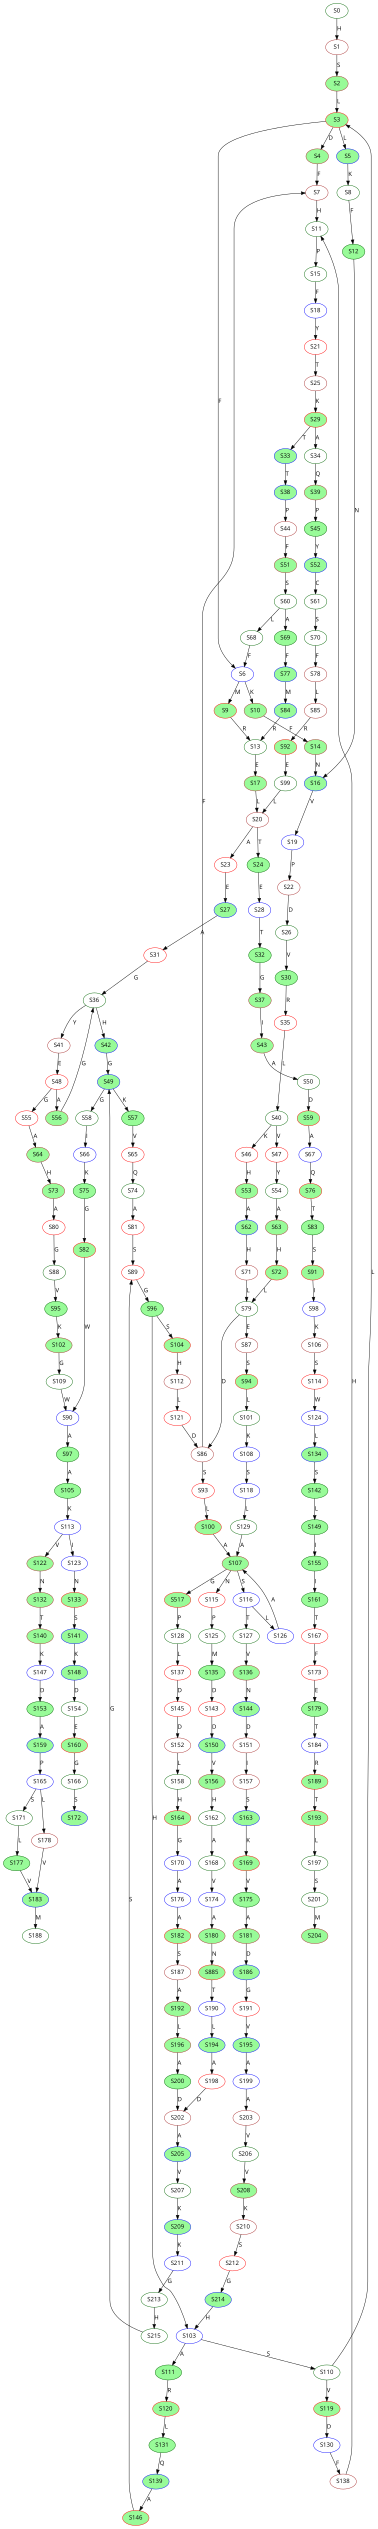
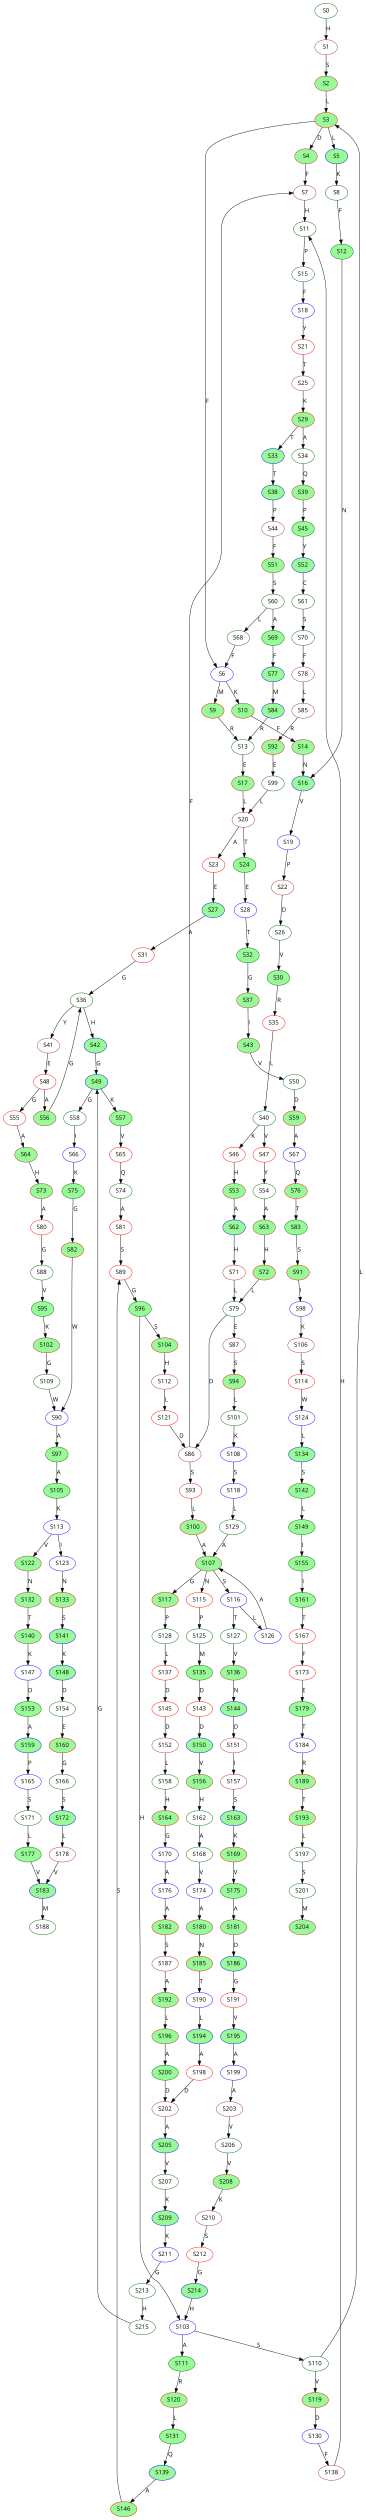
  strict digraph {
    fontname="Open Sans"
    node [color=darkgreen fillcolor=white fontname="Open Sans" style=filled]
    edge [fontname="Open Sans"]
    S1 [color=brown]
    S0
    S2 [color=brown fillcolor=palegreen]
    S3 [color=red fillcolor=palegreen]
    S4 [color=brown fillcolor=palegreen]
    S5 [color=blue fillcolor=palegreen]
    S6 [color=blue]
    S7 [color=brown]
    S8
    S9 [color=red fillcolor=palegreen]
    S10 [color=brown fillcolor=palegreen]
    S11
    S12 [fillcolor=palegreen]
    S13
    S14 [color=brown fillcolor=palegreen]
    S15
    S16 [color=blue fillcolor=palegreen]
    S17 [color=brown fillcolor=palegreen]
    S18 [color=blue]
    S19 [color=blue]
    S20 [color=brown]
    S21 [color=red]
    S22 [color=brown]
    S23 [color=red]
    S24 [fillcolor=palegreen]
    S25 [color=brown]
    S26
    S27 [color=blue fillcolor=palegreen]
    S28 [color=blue]
    S29 [color=red fillcolor=palegreen]
    S30 [fillcolor=palegreen]
    S31 [color=red]
    S32 [fillcolor=palegreen]
    S33 [color=blue fillcolor=palegreen]
    S34
    S35 [color=red]
    S36
    S37 [color=brown fillcolor=palegreen]
    S38 [color=blue fillcolor=palegreen]
    S39 [color=brown fillcolor=palegreen]
    S40
    S41 [color=brown]
    S42 [color=blue fillcolor=palegreen]
    S43 [color=brown fillcolor=palegreen]
    S44 [color=brown]
    S45 [fillcolor=palegreen]
    S46 [color=red]
    S47 [color=red]
    S48 [color=red]
    S49 [color=blue fillcolor=palegreen]
    S50
    S51 [color=brown fillcolor=palegreen]
    S52 [color=blue fillcolor=palegreen]
    S53 [color=brown fillcolor=palegreen]
    S54
    S55 [color=red]
    S56 [color=brown fillcolor=palegreen]
    S57 [fillcolor=palegreen]
    S58
    S59 [color=red fillcolor=palegreen]
    S60
    S61
    S62 [color=blue fillcolor=palegreen]
    S63 [color=brown fillcolor=palegreen]
    S64 [color=brown fillcolor=palegreen]
    S65 [color=red]
    S66 [color=blue]
    S67 [color=blue]
    S68
    S69 [fillcolor=palegreen]
    S70
    S71 [color=brown]
    S72 [color=red fillcolor=palegreen]
    S73 [color=brown fillcolor=palegreen]
    S74
    S75 [fillcolor=palegreen]
    S76 [color=red fillcolor=palegreen]
    S77 [color=blue fillcolor=palegreen]
    S78 [color=brown]
    S79
    S80 [color=red]
    S81 [color=red]
    S82 [color=red fillcolor=palegreen]
    S83 [fillcolor=palegreen]
    S84 [color=blue fillcolor=palegreen]
    S85 [color=brown]
    S86 [color=brown]
    S87 [color=brown]
    S88
    S89 [color=red]
    S90 [color=blue]
    S91 [color=red fillcolor=palegreen]
    S92 [color=red fillcolor=palegreen]
    S93 [color=red]
    S94 [color=red fillcolor=palegreen]
    S95 [fillcolor=palegreen]
    S96 [fillcolor=palegreen]
    S97 [fillcolor=palegreen]
    S98 [color=blue]
    S99
    S100 [color=red fillcolor=palegreen]
    S101
    S102 [color=brown fillcolor=palegreen]
    S103 [color=blue]
    S104 [color=red fillcolor=palegreen]
    S105 [fillcolor=palegreen]
    S106 [color=brown]
    S107 [color=brown fillcolor=palegreen]
    S108 [color=blue]
    S109
    S110
    S111 [fillcolor=palegreen]
    S112 [color=brown]
    S113 [color=blue]
    S114 [color=red]
    S115 [color=red]
    S116 [color=blue]
-   S117 [color=red fillcolor=palegreen label=S517]
+   S117 [color=red fillcolor=palegreen]
    S118 [color=blue]
    S119 [color=red fillcolor=palegreen]
    S120 [color=red fillcolor=palegreen]
    S121 [color=red]
    S122 [color=brown fillcolor=palegreen]
    S123 [color=blue]
    S124 [color=blue]
    S125
    S126 [color=blue]
    S127
    S128
    S129
    S130 [color=blue]
    S131 [fillcolor=palegreen]
    S132 [color=brown fillcolor=palegreen]
    S133 [color=red fillcolor=palegreen]
    S134 [color=blue fillcolor=palegreen]
    S135 [fillcolor=palegreen]
    S136 [color=brown fillcolor=palegreen]
    S137 [color=red]
    S138 [color=brown]
    S139 [color=blue fillcolor=palegreen]
    S140 [color=brown fillcolor=palegreen]
    S141 [color=blue fillcolor=palegreen]
    S142 [fillcolor=palegreen]
    S143 [color=red]
    S144 [color=blue fillcolor=palegreen]
    S145 [color=red]
    S146 [color=red fillcolor=palegreen]
    S147 [color=blue]
    S148 [color=blue fillcolor=palegreen]
    S149 [fillcolor=palegreen]
    S150 [color=blue fillcolor=palegreen]
    S151 [color=brown]
    S152 [color=brown]
    S153 [fillcolor=palegreen]
    S154
    S155 [fillcolor=palegreen]
    S156 [color=brown fillcolor=palegreen]
    S157 [color=brown]
    S158
    S159 [color=blue fillcolor=palegreen]
    S160 [color=red fillcolor=palegreen]
    S161 [fillcolor=palegreen]
    S162
    S163 [color=blue fillcolor=palegreen]
    S164 [color=red fillcolor=palegreen]
    S165 [color=blue]
    S166
    S167 [color=red]
    S168
    S169 [color=red fillcolor=palegreen]
    S170 [color=blue]
    S171
    S172 [color=blue fillcolor=palegreen]
    S173 [color=red]
    S174 [color=blue]
    S175 [fillcolor=palegreen]
    S176 [color=blue]
    S177 [fillcolor=palegreen]
    S178 [color=brown]
    S179 [fillcolor=palegreen]
    S180 [color=brown fillcolor=palegreen]
    S181 [color=brown fillcolor=palegreen]
    S182 [color=red fillcolor=palegreen]
    S183 [color=blue fillcolor=palegreen]
    S184 [color=blue]
-   S185 [color=red fillcolor=palegreen label=S885]
+   S185 [color=red fillcolor=palegreen]
    S186 [color=blue fillcolor=palegreen]
    S187 [color=brown]
    S188
    S189 [color=red fillcolor=palegreen]
    S190 [color=blue]
    S191 [color=red]
    S192 [color=brown fillcolor=palegreen]
    S193 [color=red fillcolor=palegreen]
    S194 [color=blue fillcolor=palegreen]
    S195 [color=blue fillcolor=palegreen]
    S196 [color=brown fillcolor=palegreen]
    S197
    S198 [color=red]
    S199 [color=blue]
    S200 [fillcolor=palegreen]
    S201
    S202 [color=brown]
    S203 [color=brown]
    S204 [color=brown fillcolor=palegreen]
    S205 [color=blue fillcolor=palegreen]
    S206
    S207
    S208 [color=brown fillcolor=palegreen]
    S209 [color=blue fillcolor=palegreen]
    S210 [color=brown]
    S211 [color=blue]
    S212 [color=red]
    S213
    S214 [color=blue fillcolor=palegreen]
    S215
    S1 -> S2 [label=S]
    S0 -> S1 [label=H]
    S2 -> S3 [label=L]
    S3 -> S4 [label=D]
    S3 -> S5 [label=L]
    S3 -> S6 [label=F]
    S4 -> S7 [label=F]
    S5 -> S8 [label=K]
    S6 -> S9 [label=M]
    S6 -> S10 [label=K]
    S7 -> S11 [label=H]
    S8 -> S12 [label=F]
    S9 -> S13 [label=R]
    S10 -> S14 [label=F]
    S11 -> S15 [label=P]
    S12 -> S16 [label=N]
    S13 -> S17 [label=E]
    S14 -> S16 [label=N]
    S15 -> S18 [label=F]
    S16 -> S19 [label=V]
    S17 -> S20 [label=L]
    S18 -> S21 [label=Y]
    S19 -> S22 [label=P]
    S20 -> S23 [label=A]
    S20 -> S24 [label=T]
    S21 -> S25 [label=T]
    S22 -> S26 [label=D]
    S23 -> S27 [label=E]
    S24 -> S28 [label=E]
    S25 -> S29 [label=K]
    S26 -> S30 [label=V]
    S27 -> S31 [label=A]
    S28 -> S32 [label=T]
    S29 -> S33 [label=T]
    S29 -> S34 [label=A]
    S30 -> S35 [label=R]
    S31 -> S36 [label=G]
    S32 -> S37 [label=G]
    S33 -> S38 [label=T]
    S34 -> S39 [label=Q]
    S35 -> S40 [label=L]
    S36 -> S41 [label=Y]
    S36 -> S42 [label=H]
    S37 -> S43 [label=I]
    S38 -> S44 [label=P]
    S39 -> S45 [label=P]
    S40 -> S46 [label=K]
    S40 -> S47 [label=V]
    S41 -> S48 [label=E]
    S42 -> S49 [label=G]
-   S43 -> S50 [label=A]
+   S43 -> S50 [label=V]
    S44 -> S51 [label=F]
    S45 -> S52 [label=Y]
    S46 -> S53 [label=H]
    S47 -> S54 [label=Y]
    S48 -> S55 [label=G]
    S48 -> S56 [label=A]
    S49 -> S57 [label=K]
    S49 -> S58 [label=G]
    S50 -> S59 [label=D]
    S51 -> S60 [label=S]
    S52 -> S61 [label=C]
    S53 -> S62 [label=A]
    S54 -> S63 [label=A]
    S55 -> S64 [label=A]
    S56 -> S36 [label=G]
    S57 -> S65 [label=V]
    S58 -> S66 [label=I]
    S59 -> S67 [label=A]
    S60 -> S68 [label=L]
    S60 -> S69 [label=A]
    S61 -> S70 [label=S]
    S62 -> S71 [label=H]
    S63 -> S72 [label=H]
    S64 -> S73 [label=H]
    S65 -> S74 [label=Q]
    S66 -> S75 [label=K]
    S67 -> S76 [label=Q]
    S68 -> S6 [label=F]
    S69 -> S77 [label=F]
    S70 -> S78 [label=F]
    S71 -> S79 [label=L]
    S72 -> S79 [label=L]
    S73 -> S80 [label=A]
    S74 -> S81 [label=A]
    S75 -> S82 [label=G]
    S76 -> S83 [label=T]
    S77 -> S84 [label=M]
    S78 -> S85 [label=L]
    S79 -> S86 [label=D]
    S79 -> S87 [label=E]
    S80 -> S88 [label=G]
    S81 -> S89 [label=S]
    S82 -> S90 [label=W]
    S83 -> S91 [label=S]
    S84 -> S13 [label=R]
    S85 -> S92 [label=R]
    S86 -> S7 [label=F]
    S86 -> S93 [label=S]
    S87 -> S94 [label=S]
    S88 -> S95 [label=V]
    S89 -> S96 [label=G]
    S90 -> S97 [label=A]
    S91 -> S98 [label=I]
    S92 -> S99 [label=E]
    S93 -> S100 [label=L]
    S94 -> S101 [label=L]
    S95 -> S102 [label=K]
    S96 -> S103 [label=H]
    S96 -> S104 [label=S]
    S97 -> S105 [label=A]
    S98 -> S106 [label=K]
    S99 -> S20 [label=L]
    S100 -> S107 [label=A]
    S101 -> S108 [label=K]
    S102 -> S109 [label=G]
    S103 -> S110 [label=S]
    S103 -> S111 [label=A]
    S104 -> S112 [label=H]
    S105 -> S113 [label=K]
    S106 -> S114 [label=S]
    S107 -> S115 [label=N]
    S107 -> S116 [label=S]
    S107 -> S117 [label=G]
    S108 -> S118 [label=S]
    S109 -> S90 [label=W]
    S110 -> S3 [label=L]
    S110 -> S119 [label=V]
    S111 -> S120 [label=R]
    S112 -> S121 [label=L]
    S113 -> S122 [label=V]
    S113 -> S123 [label=I]
    S114 -> S124 [label=W]
    S115 -> S125 [label=P]
    S116 -> S126 [label=L]
    S116 -> S127 [label=T]
    S117 -> S128 [label=P]
    S118 -> S129 [label=L]
    S119 -> S130 [label=D]
    S120 -> S131 [label=L]
    S121 -> S86 [label=D]
    S122 -> S132 [label=N]
    S123 -> S133 [label=N]
    S124 -> S134 [label=L]
    S125 -> S135 [label=M]
    S126 -> S107 [label=A]
    S127 -> S136 [label=V]
    S128 -> S137 [label=L]
    S129 -> S107 [label=A]
    S130 -> S138 [label=F]
    S131 -> S139 [label=Q]
    S132 -> S140 [label=T]
    S133 -> S141 [label=S]
    S134 -> S142 [label=S]
    S135 -> S143 [label=D]
    S136 -> S144 [label=N]
    S137 -> S145 [label=D]
    S138 -> S11 [label=H]
    S139 -> S146 [label=A]
    S140 -> S147 [label=K]
    S141 -> S148 [label=K]
    S142 -> S149 [label=L]
    S143 -> S150 [label=D]
    S144 -> S151 [label=D]
    S145 -> S152 [label=D]
    S146 -> S89 [label=S]
    S147 -> S153 [label=D]
    S148 -> S154 [label=D]
    S149 -> S155 [label=I]
    S150 -> S156 [label=V]
    S151 -> S157 [label=I]
    S152 -> S158 [label=L]
    S153 -> S159 [label=A]
    S154 -> S160 [label=E]
    S155 -> S161 [label=I]
    S156 -> S162 [label=H]
    S157 -> S163 [label=S]
    S158 -> S164 [label=H]
    S159 -> S165 [label=P]
    S160 -> S166 [label=G]
    S161 -> S167 [label=T]
    S162 -> S168 [label=A]
    S163 -> S169 [label=K]
    S164 -> S170 [label=G]
    S165 -> S171 [label=S]
    S166 -> S172 [label=S]
    S167 -> S173 [label=F]
    S168 -> S174 [label=V]
    S169 -> S175 [label=V]
    S170 -> S176 [label=A]
    S171 -> S177 [label=L]
-   S165 -> S178 [label=L]
+   S172 -> S178 [label=L]
    S173 -> S179 [label=E]
    S174 -> S180 [label=A]
    S175 -> S181 [label=A]
    S176 -> S182 [label=A]
    S177 -> S183 [label=V]
    S178 -> S183 [label=V]
    S179 -> S184 [label=T]
    S180 -> S185 [label=N]
    S181 -> S186 [label=D]
    S182 -> S187 [label=S]
    S183 -> S188 [label=M]
    S184 -> S189 [label=R]
    S185 -> S190 [label=T]
    S186 -> S191 [label=G]
    S187 -> S192 [label=A]
    S189 -> S193 [label=T]
    S190 -> S194 [label=L]
    S191 -> S195 [label=V]
    S192 -> S196 [label=L]
    S193 -> S197 [label=L]
    S194 -> S198 [label=A]
    S195 -> S199 [label=A]
    S196 -> S200 [label=A]
    S197 -> S201 [label=S]
    S198 -> S202 [label=D]
    S199 -> S203 [label=A]
    S200 -> S202 [label=D]
    S201 -> S204 [label=M]
    S202 -> S205 [label=A]
    S203 -> S206 [label=V]
    S205 -> S207 [label=V]
    S206 -> S208 [label=V]
    S207 -> S209 [label=K]
    S208 -> S210 [label=K]
    S209 -> S211 [label=K]
    S210 -> S212 [label=S]
    S211 -> S213 [label=G]
    S212 -> S214 [label=G]
    S213 -> S215 [label=H]
    S214 -> S103 [label=H]
    S215 -> S49 [label=G]
  }
